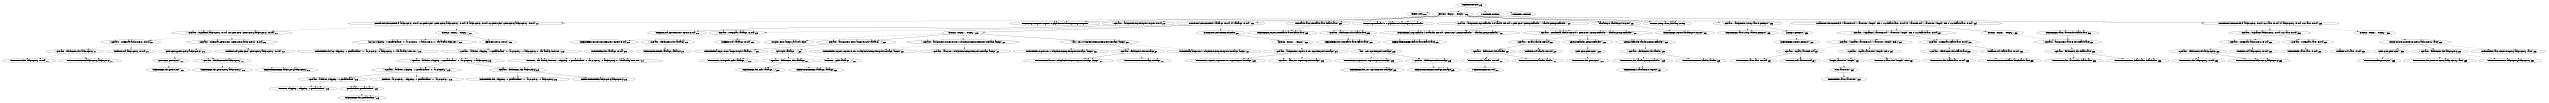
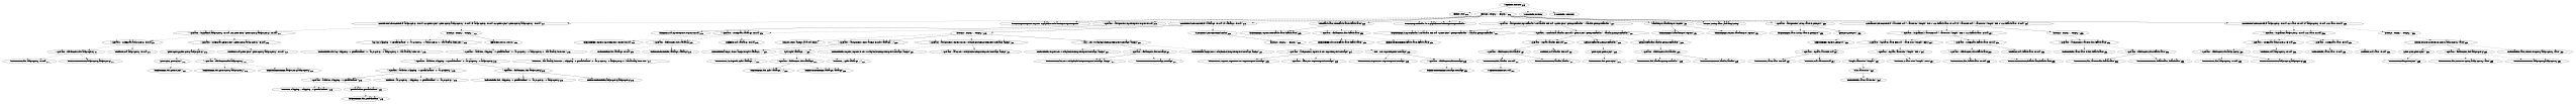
  digraph {
    edge [style=dashed]
    n1 [label=<(METHOD,execute)<SUB>215</SUB>>]
    n2 [label=<(PARAM,this)<SUB>210</SUB>>]
    n3 [label=<(BLOCK,&lt;empty&gt;,&lt;empty&gt;)<SUB>210</SUB>>]
    n4 [label=<(MODIFIER,PUBLIC)>]
    n5 [label=<(MODIFIER,VIRTUAL)>]
    n6 [label=<(CONTROL_STRUCTURE,if (addproperty != null &amp;&amp; getProject().getProperty(addproperty) != null),if (addproperty != null &amp;&amp; getProject().getProperty(addproperty) != null))<SUB>211</SUB>>]
    n7 [label=<(LOCAL,InputRequest request: org.apache.tools.ant.input.InputRequest)>]
    n8 [label=<(&lt;operator&gt;.assignment,InputRequest request = null)<SUB>218</SUB>>]
    n9 [label=<(CONTROL_STRUCTURE,if (validargs != null),if (validargs != null))<SUB>219</SUB>>]
    n10 [label=<(setDefaultValue,setDefaultValue(defaultvalue))<SUB>225</SUB>>]
    n11 [label=<(LOCAL,InputHandler h: org.apache.tools.ant.input.InputHandler)>]
    n12 [label=<(&lt;operator&gt;.assignment,InputHandler h = handler == null ? getProject().getInputHandler() : handler.getInputHandler())<SUB>227</SUB>>]
    n13 [label=<(handleInput,handleInput(request))<SUB>231</SUB>>]
    n14 [label=<(LOCAL,String value: java.lang.String)>]
    n15 [label=<(&lt;operator&gt;.assignment,String value = getInput())<SUB>233</SUB>>]
    n16 [label=<(CONTROL_STRUCTURE,if ((value == null || value.trim().length() == 0) &amp;&amp; defaultvalue != null),if ((value == null || value.trim().length() == 0) &amp;&amp; defaultvalue != null))<SUB>234</SUB>>]
    n17 [label=<(CONTROL_STRUCTURE,if (addproperty != null &amp;&amp; value != null),if (addproperty != null &amp;&amp; value != null))<SUB>238</SUB>>]
    n18 [label=<(METHOD_RETURN,void)<SUB>210</SUB>>]
    n19 [label=<(&lt;operator&gt;.logicalAnd,addproperty != null &amp;&amp; getProject().getProperty(addproperty) != null)<SUB>211</SUB>>]
    n20 [label=<(BLOCK,&lt;empty&gt;,&lt;empty&gt;)<SUB>212</SUB>>]
    n21 [label=<(LITERAL,null,InputRequest request = null)<SUB>218</SUB>>]
    n22 [label=<(&lt;operator&gt;.notEquals,validargs != null)<SUB>219</SUB>>]
    n23 [label=<(BLOCK,&lt;empty&gt;,&lt;empty&gt;)<SUB>219</SUB>>]
    n24 [label=<(CONTROL_STRUCTURE,else,else)<SUB>222</SUB>>]
    n25 [label=<(IDENTIFIER,request,setDefaultValue(defaultvalue))<SUB>225</SUB>>]
    n26 [label=<(&lt;operator&gt;.fieldAccess,this.defaultvalue)<SUB>225</SUB>>]
    n27 [label=<(IDENTIFIER,h,InputHandler h = handler == null ? getProject().getInputHandler() : handler.getInputHandler())<SUB>227</SUB>>]
    n28 [label=<(&lt;operator&gt;.conditional,handler == null ? getProject().getInputHandler() : handler.getInputHandler())<SUB>227</SUB>>]
    n29 [label=<(IDENTIFIER,h,handleInput(request))<SUB>231</SUB>>]
    n30 [label=<(IDENTIFIER,request,handleInput(request))<SUB>231</SUB>>]
    n31 [label=<(IDENTIFIER,value,String value = getInput())<SUB>233</SUB>>]
    n32 [label=<(getInput,getInput())<SUB>233</SUB>>]
    n33 [label=<(&lt;operator&gt;.logicalAnd,(value == null || value.trim().length() == 0) &amp;&amp; defaultvalue != null)<SUB>234</SUB>>]
    n34 [label=<(BLOCK,&lt;empty&gt;,&lt;empty&gt;)<SUB>235</SUB>>]
    n35 [label=<(&lt;operator&gt;.logicalAnd,addproperty != null &amp;&amp; value != null)<SUB>238</SUB>>]
    n36 [label=<(BLOCK,&lt;empty&gt;,&lt;empty&gt;)<SUB>238</SUB>>]
    n37 [label=<(&lt;operator&gt;.notEquals,addproperty != null)<SUB>211</SUB>>]
    n38 [label=<(&lt;operator&gt;.notEquals,getProject().getProperty(addproperty) != null)<SUB>212</SUB>>]
    n39 [label=<(log,log(&quot;skipping &quot; + getTaskName() + &quot; as property &quot; + addproperty + &quot; has already been set.&quot;))<SUB>213</SUB>>]
    n40 [label=<(RETURN,return;,return;)<SUB>215</SUB>>]
    n41 [label=<(&lt;operator&gt;.fieldAccess,this.addproperty)<SUB>211</SUB>>]
    n42 [label=<(LITERAL,null,addproperty != null)<SUB>211</SUB>>]
    n43 [label=<(getProperty,getProperty(addproperty))<SUB>212</SUB>>]
    n44 [label=<(LITERAL,null,getProject().getProperty(addproperty) != null)<SUB>212</SUB>>]
    n45 [label=<(IDENTIFIER,this,addproperty != null)<SUB>211</SUB>>]
    n46 [label=<(FIELD_IDENTIFIER,addproperty,addproperty)<SUB>211</SUB>>]
    n47 [label=<(getProject,getProject())<SUB>212</SUB>>]
    n48 [label=<(&lt;operator&gt;.fieldAccess,this.addproperty)<SUB>212</SUB>>]
    n49 [label=<(IDENTIFIER,this,getProject())<SUB>212</SUB>>]
    n50 [label=<(IDENTIFIER,this,getProperty(addproperty))<SUB>216</SUB>>]
    n51 [label=<(FIELD_IDENTIFIER,addproperty,addproperty)<SUB>212</SUB>>]
    n52 [label=<(IDENTIFIER,this,log(&quot;skipping &quot; + getTaskName() + &quot; as property &quot; + addproperty + &quot; has already been set.&quot;))<SUB>213</SUB>>]
    n53 [label=<(&lt;operator&gt;.addition,&quot;skipping &quot; + getTaskName() + &quot; as property &quot; + addproperty + &quot; has already been set.&quot;)<SUB>213</SUB>>]
    n54 [label=<(&lt;operator&gt;.addition,&quot;skipping &quot; + getTaskName() + &quot; as property &quot; + addproperty)<SUB>213</SUB>>]
    n55 [label=<(LITERAL,&quot; has already been set.&quot;,&quot;skipping &quot; + getTaskName() + &quot; as property &quot; + addproperty + &quot; has already been set.&quot;)<SUB>214</SUB>>]
    n56 [label=<(&lt;operator&gt;.addition,&quot;skipping &quot; + getTaskName() + &quot; as property &quot;)<SUB>213</SUB>>]
    n57 [label=<(&lt;operator&gt;.fieldAccess,this.addproperty)<SUB>213</SUB>>]
    n58 [label=<(&lt;operator&gt;.addition,&quot;skipping &quot; + getTaskName())<SUB>213</SUB>>]
    n59 [label=<(LITERAL,&quot; as property &quot;,&quot;skipping &quot; + getTaskName() + &quot; as property &quot;)<SUB>213</SUB>>]
    n60 [label=<(IDENTIFIER,this,&quot;skipping &quot; + getTaskName() + &quot; as property &quot; + addproperty)<SUB>213</SUB>>]
    n61 [label=<(FIELD_IDENTIFIER,addproperty,addproperty)<SUB>213</SUB>>]
    n62 [label=<(LITERAL,&quot;skipping &quot;,&quot;skipping &quot; + getTaskName())<SUB>213</SUB>>]
    n63 [label=<(getTaskName,getTaskName())<SUB>213</SUB>>]
    n64 [label=<(IDENTIFIER,this,getTaskName())<SUB>213</SUB>>]
    n65 [label=<(IDENTIFIER,request,InputRequest request = null)<SUB>218</SUB>>]
    n66 [label=<(&lt;operator&gt;.fieldAccess,this.validargs)<SUB>219</SUB>>]
    n67 [label=<(LITERAL,null,validargs != null)<SUB>219</SUB>>]
    n68 [label=<(LOCAL,Vector accept: java.util.Vector)>]
    n69 [label=<(&lt;operator&gt;.assignment,Vector accept = split(validargs, ','))<SUB>220</SUB>>]
    n70 [label=<(&lt;operator&gt;.assignment,request = new MultipleChoiceInputRequest(message, accept))<SUB>221</SUB>>]
    n71 [label=<(&lt;init&gt;,new MultipleChoiceInputRequest(message, accept))<SUB>221</SUB>>]
    n72 [label=<(BLOCK,&lt;empty&gt;,&lt;empty&gt;)<SUB>222</SUB>>]
    n73 [label=<(IDENTIFIER,this,validargs != null)<SUB>219</SUB>>]
    n74 [label=<(FIELD_IDENTIFIER,validargs,validargs)<SUB>219</SUB>>]
    n75 [label=<(IDENTIFIER,accept,Vector accept = split(validargs, ','))<SUB>220</SUB>>]
    n76 [label=<(split,split(validargs, ','))<SUB>220</SUB>>]
    n77 [label=<(IDENTIFIER,request,request = new MultipleChoiceInputRequest(message, accept))<SUB>221</SUB>>]
    n78 [label=<(&lt;operator&gt;.alloc,new MultipleChoiceInputRequest(message, accept))<SUB>221</SUB>>]
    n79 [label=<(IDENTIFIER,request,new MultipleChoiceInputRequest(message, accept))<SUB>221</SUB>>]
    n80 [label=<(&lt;operator&gt;.fieldAccess,this.message)<SUB>221</SUB>>]
    n81 [label=<(IDENTIFIER,accept,new MultipleChoiceInputRequest(message, accept))<SUB>221</SUB>>]
    n82 [label=<(IDENTIFIER,StringUtils,split(validargs, ','))<SUB>222</SUB>>]
    n83 [label=<(&lt;operator&gt;.fieldAccess,this.validargs)<SUB>220</SUB>>]
    n84 [label=<(LITERAL,',',split(validargs, ','))<SUB>220</SUB>>]
    n85 [label=<(IDENTIFIER,this,split(validargs, ','))<SUB>220</SUB>>]
    n86 [label=<(FIELD_IDENTIFIER,validargs,validargs)<SUB>220</SUB>>]
    n87 [label=<(IDENTIFIER,this,new MultipleChoiceInputRequest(message, accept))<SUB>221</SUB>>]
    n88 [label=<(FIELD_IDENTIFIER,message,message)<SUB>221</SUB>>]
    n89 [label=<(&lt;operator&gt;.assignment,request = new InputRequest(message))<SUB>224</SUB>>]
    n90 [label=<(&lt;init&gt;,new InputRequest(message))<SUB>223</SUB>>]
    n91 [label=<(IDENTIFIER,request,request = new InputRequest(message))<SUB>223</SUB>>]
    n92 [label=<(&lt;operator&gt;.alloc,new InputRequest(message))<SUB>223</SUB>>]
    n93 [label=<(IDENTIFIER,request,new InputRequest(message))<SUB>223</SUB>>]
    n94 [label=<(&lt;operator&gt;.fieldAccess,this.message)<SUB>223</SUB>>]
-   n95 [label=<(IDENTIFIER,this,new InputRequest(message))<SUB>223</SUB>>]
    n96 [label=<(FIELD_IDENTIFIER,message,message)<SUB>223</SUB>>]
    n97 [label=<(IDENTIFIER,this,setDefaultValue(defaultvalue))<SUB>225</SUB>>]
    n98 [label=<(FIELD_IDENTIFIER,defaultvalue,defaultvalue)<SUB>225</SUB>>]
    n99 [label=<(&lt;operator&gt;.equals,handler == null)<SUB>227</SUB>>]
    n100 [label=<(getInputHandler,getInputHandler())<SUB>228</SUB>>]
    n101 [label=<(getInputHandler,handler.getInputHandler())<SUB>229</SUB>>]
    n102 [label=<(&lt;operator&gt;.fieldAccess,this.handler)<SUB>227</SUB>>]
    n103 [label=<(LITERAL,null,handler == null)<SUB>227</SUB>>]
    n104 [label=<(getProject,getProject())<SUB>228</SUB>>]
    n105 [label=<(&lt;operator&gt;.fieldAccess,this.handler)<SUB>229</SUB>>]
    n106 [label=<(IDENTIFIER,this,handler == null)<SUB>227</SUB>>]
    n107 [label=<(FIELD_IDENTIFIER,handler,handler)<SUB>227</SUB>>]
    n108 [label=<(IDENTIFIER,this,getProject())<SUB>228</SUB>>]
    n109 [label=<(IDENTIFIER,this,handler.getInputHandler())<SUB>229</SUB>>]
    n110 [label=<(FIELD_IDENTIFIER,handler,handler)<SUB>229</SUB>>]
    n111 [label=<(IDENTIFIER,request,getInput())<SUB>233</SUB>>]
    n112 [label=<(&lt;operator&gt;.logicalOr,value == null || value.trim().length() == 0)<SUB>234</SUB>>]
    n113 [label=<(&lt;operator&gt;.notEquals,defaultvalue != null)<SUB>235</SUB>>]
    n114 [label=<(&lt;operator&gt;.assignment,value = this.defaultvalue)<SUB>236</SUB>>]
    n115 [label=<(&lt;operator&gt;.equals,value == null)<SUB>234</SUB>>]
    n116 [label=<(&lt;operator&gt;.equals,value.trim().length() == 0)<SUB>234</SUB>>]
    n117 [label=<(&lt;operator&gt;.fieldAccess,this.defaultvalue)<SUB>235</SUB>>]
    n118 [label=<(LITERAL,null,defaultvalue != null)<SUB>235</SUB>>]
    n119 [label=<(IDENTIFIER,value,value == null)<SUB>234</SUB>>]
    n120 [label=<(LITERAL,null,value == null)<SUB>234</SUB>>]
    n121 [label=<(length,value.trim().length())<SUB>234</SUB>>]
    n122 [label=<(LITERAL,0,value.trim().length() == 0)<SUB>234</SUB>>]
    n123 [label=<(trim,value.trim())<SUB>234</SUB>>]
    n124 [label=<(IDENTIFIER,value,value.trim())<SUB>234</SUB>>]
    n125 [label=<(IDENTIFIER,this,defaultvalue != null)<SUB>235</SUB>>]
    n126 [label=<(FIELD_IDENTIFIER,defaultvalue,defaultvalue)<SUB>235</SUB>>]
    n127 [label=<(IDENTIFIER,value,value = this.defaultvalue)<SUB>236</SUB>>]
    n128 [label=<(&lt;operator&gt;.fieldAccess,this.defaultvalue)<SUB>236</SUB>>]
    n129 [label=<(IDENTIFIER,this,value = this.defaultvalue)<SUB>236</SUB>>]
    n130 [label=<(FIELD_IDENTIFIER,defaultvalue,defaultvalue)<SUB>236</SUB>>]
    n131 [label=<(&lt;operator&gt;.notEquals,addproperty != null)<SUB>238</SUB>>]
    n132 [label=<(&lt;operator&gt;.notEquals,value != null)<SUB>238</SUB>>]
    n133 [label=<(setNewProperty,setNewProperty(addproperty, value))<SUB>239</SUB>>]
    n134 [label=<(&lt;operator&gt;.fieldAccess,this.addproperty)<SUB>238</SUB>>]
    n135 [label=<(LITERAL,null,addproperty != null)<SUB>238</SUB>>]
    n136 [label=<(IDENTIFIER,value,value != null)<SUB>238</SUB>>]
    n137 [label=<(LITERAL,null,value != null)<SUB>238</SUB>>]
    n138 [label=<(IDENTIFIER,this,addproperty != null)<SUB>238</SUB>>]
    n139 [label=<(FIELD_IDENTIFIER,addproperty,addproperty)<SUB>238</SUB>>]
    n140 [label=<(getProject,getProject())<SUB>239</SUB>>]
    n141 [label=<(&lt;operator&gt;.fieldAccess,this.addproperty)<SUB>239</SUB>>]
    n142 [label=<(IDENTIFIER,value,setNewProperty(addproperty, value))<SUB>239</SUB>>]
    n143 [label=<(IDENTIFIER,this,getProject())<SUB>239</SUB>>]
    n144 [label=<(IDENTIFIER,this,setNewProperty(addproperty, value))<SUB>239</SUB>>]
    n145 [label=<(FIELD_IDENTIFIER,addproperty,addproperty)<SUB>239</SUB>>]
    n1 -> n2
    n1 -> n3
    n1 -> n4
    n1 -> n5
    n3 -> n6
    n3 -> n7 [style=solid]
    n3 -> n8
    n3 -> n9
    n3 -> n10 [style=solid]
    n3 -> n11 [style=solid]
    n3 -> n12 [style=solid]
    n3 -> n13 [style=solid]
    n3 -> n14 [style=solid]
    n3 -> n15
    n3 -> n16
    n3 -> n17 [style=solid]
    n6 -> n19
    n6 -> n20
    n8 -> n21 [style=solid]
    n9 -> n22
    n9 -> n23 [style=solid]
    n9 -> n24 [style=solid]
    n10 -> n25 [style=solid]
    n10 -> n26
    n12 -> n27 [style=solid]
    n12 -> n28 [style=solid]
-   n109 -> n29 [style=solid]
+   n13 -> n29 [style=solid]
    n13 -> n30 [style=solid]
    n15 -> n31 [style=solid]
    n15 -> n32 [style=solid]
    n16 -> n33 [style=solid]
    n16 -> n34 [style=solid]
    n17 -> n35 [style=solid]
    n17 -> n36
    n19 -> n37
    n19 -> n38
    n20 -> n39
    n20 -> n40 [style=solid]
    n22 -> n65
    n22 -> n66
    n22 -> n67
    n23 -> n68
    n23 -> n69 [style=solid]
    n23 -> n70
    n23 -> n71 [style=solid]
    n24 -> n72 [style=solid]
    n26 -> n97
    n26 -> n98
    n28 -> n99 [style=solid]
    n28 -> n100 [style=solid]
    n28 -> n101
    n32 -> n111
    n33 -> n112
    n33 -> n113 [style=solid]
    n34 -> n114
    n35 -> n131
    n35 -> n132 [style=solid]
    n36 -> n133
    n37 -> n41
    n37 -> n42 [style=solid]
    n38 -> n43
    n38 -> n44 [style=solid]
    n39 -> n52 [style=solid]
    n39 -> n53
    n41 -> n45
    n41 -> n46
    n43 -> n47
    n43 -> n48
    n47 -> n49
    n48 -> n50 [style=solid]
    n48 -> n51
    n53 -> n54
    n53 -> n55
    n54 -> n56 [style=solid]
    n54 -> n57 [style=solid]
    n56 -> n58 [style=solid]
    n56 -> n59
    n57 -> n60 [style=solid]
    n57 -> n61 [style=solid]
    n58 -> n62
    n58 -> n63
    n63 -> n64
    n66 -> n73
    n66 -> n74 [style=solid]
    n69 -> n75 [style=solid]
    n69 -> n76
    n70 -> n77
    n70 -> n78 [style=solid]
    n71 -> n79
    n71 -> n80 [style=solid]
    n71 -> n81
    n72 -> n89
    n72 -> n90
    n76 -> n82
    n76 -> n83 [style=solid]
    n76 -> n84
    n80 -> n87 [style=solid]
    n80 -> n88
    n83 -> n85 [style=solid]
    n83 -> n86
    n89 -> n91 [style=solid]
    n89 -> n92
    n90 -> n93 [style=solid]
    n90 -> n94 [style=solid]
-   n94 -> n95
    n94 -> n96
    n99 -> n102 [style=solid]
    n99 -> n103
    n100 -> n104 [style=solid]
    n101 -> n105 [style=solid]
    n102 -> n106 [style=solid]
    n102 -> n107 [style=solid]
    n104 -> n108 [style=solid]
    n105 -> n109
    n105 -> n110 [style=solid]
    n106 -> n18 [style=solid]
    n112 -> n115
    n112 -> n116
    n113 -> n117
    n113 -> n118 [style=solid]
-   n127 -> n114 [style=solid]
+   n114 -> n127 [style=solid]
    n114 -> n128
    n115 -> n119 [style=solid]
    n115 -> n120 [style=solid]
    n116 -> n121
    n116 -> n122 [style=solid]
    n117 -> n125
    n117 -> n126
    n121 -> n123 [style=solid]
    n123 -> n124 [style=solid]
    n128 -> n129 [style=solid]
    n128 -> n130 [style=solid]
    n131 -> n134
    n131 -> n135
    n132 -> n136
    n132 -> n137
    n133 -> n140 [style=solid]
    n133 -> n141 [style=solid]
    n133 -> n142
    n134 -> n138
    n134 -> n139 [style=solid]
    n140 -> n143 [style=solid]
    n141 -> n144
    n141 -> n145
  }
